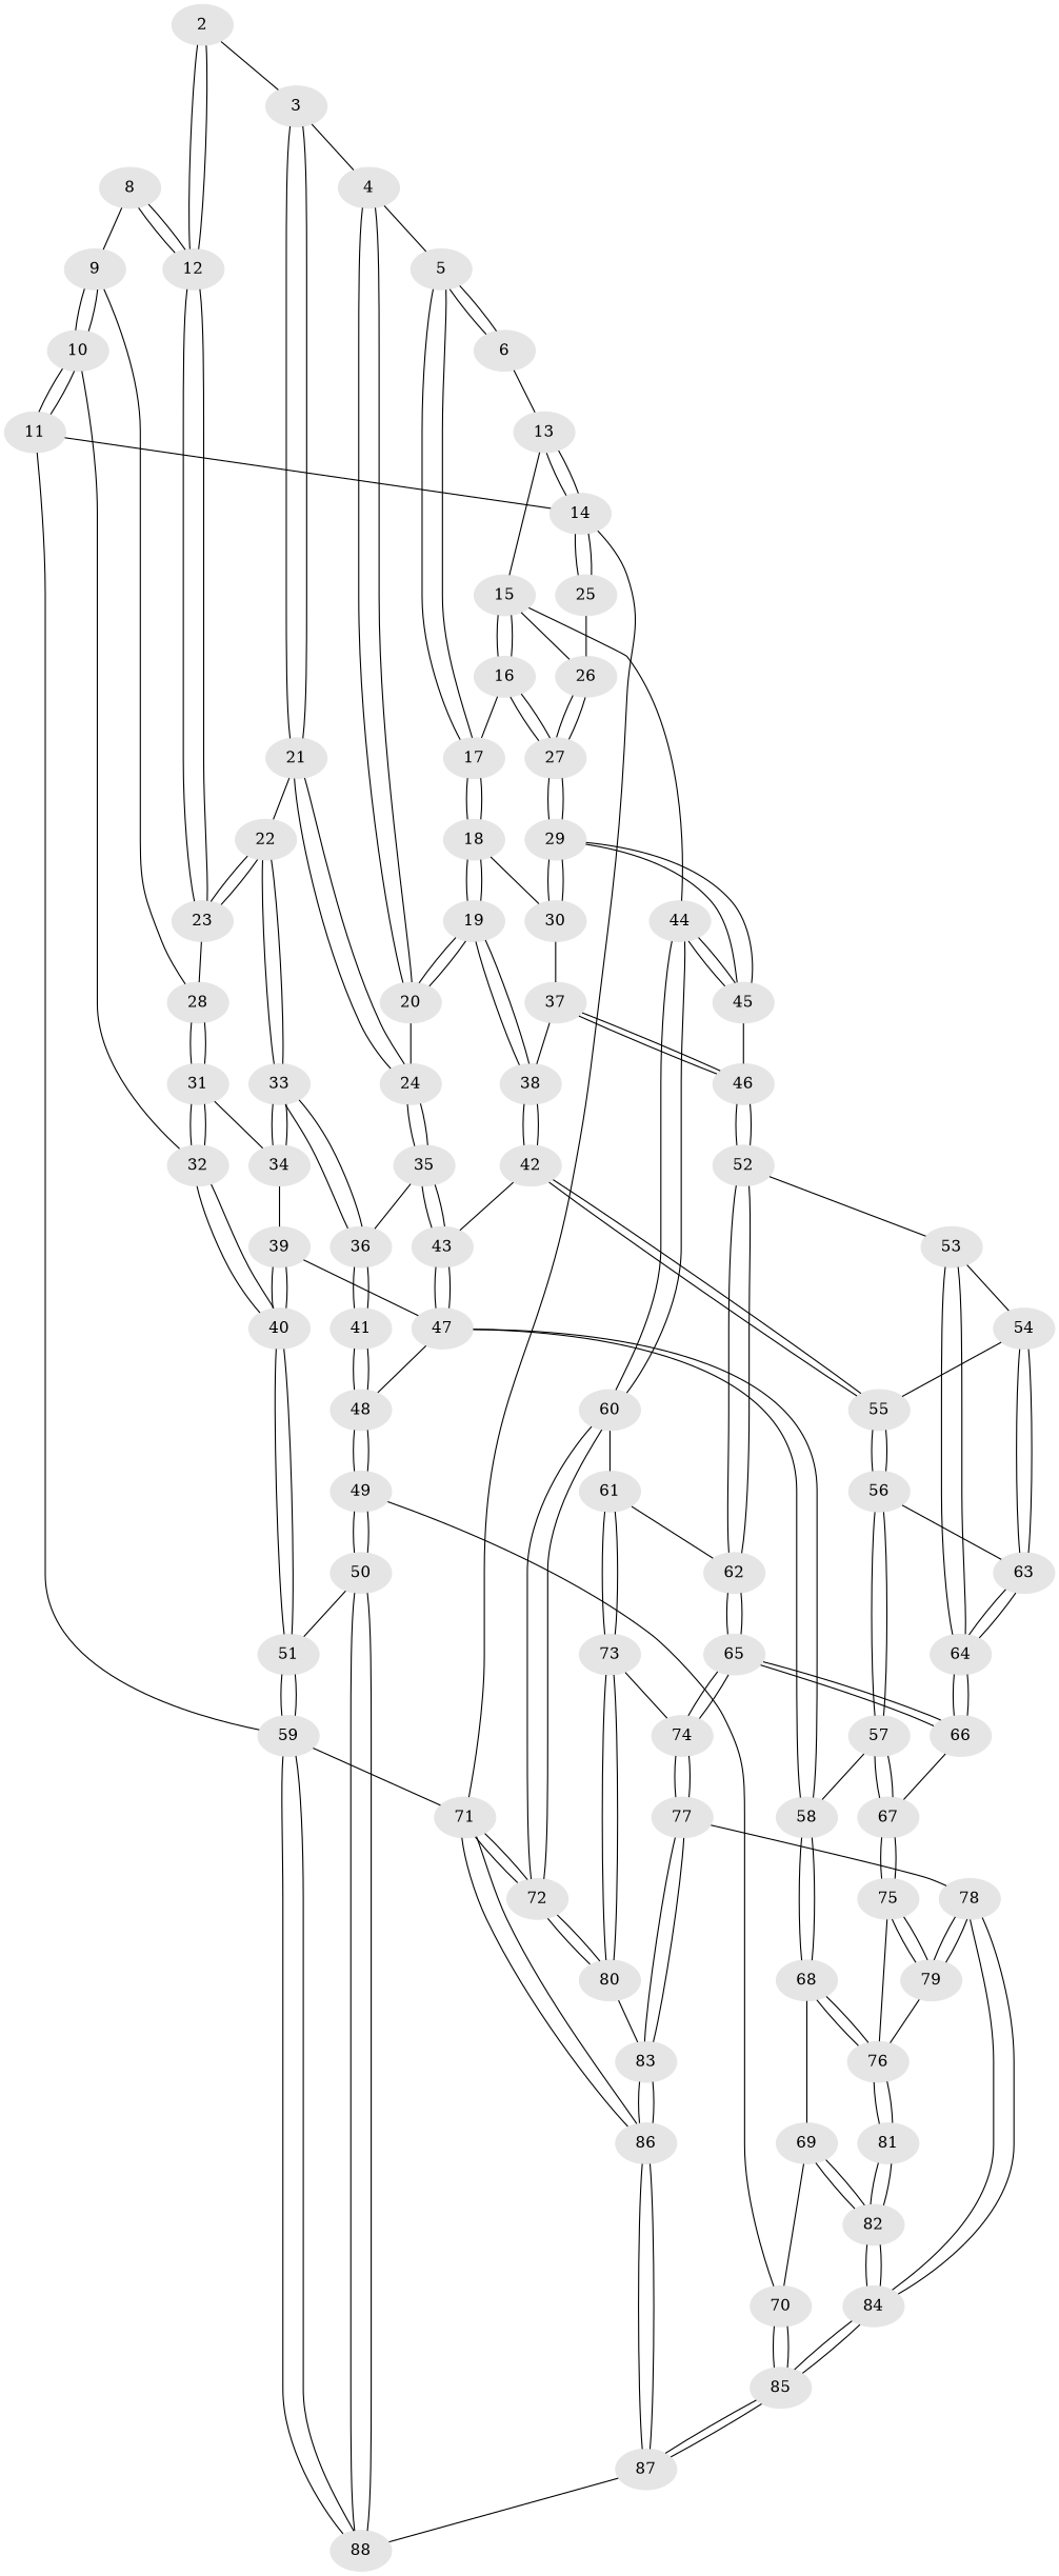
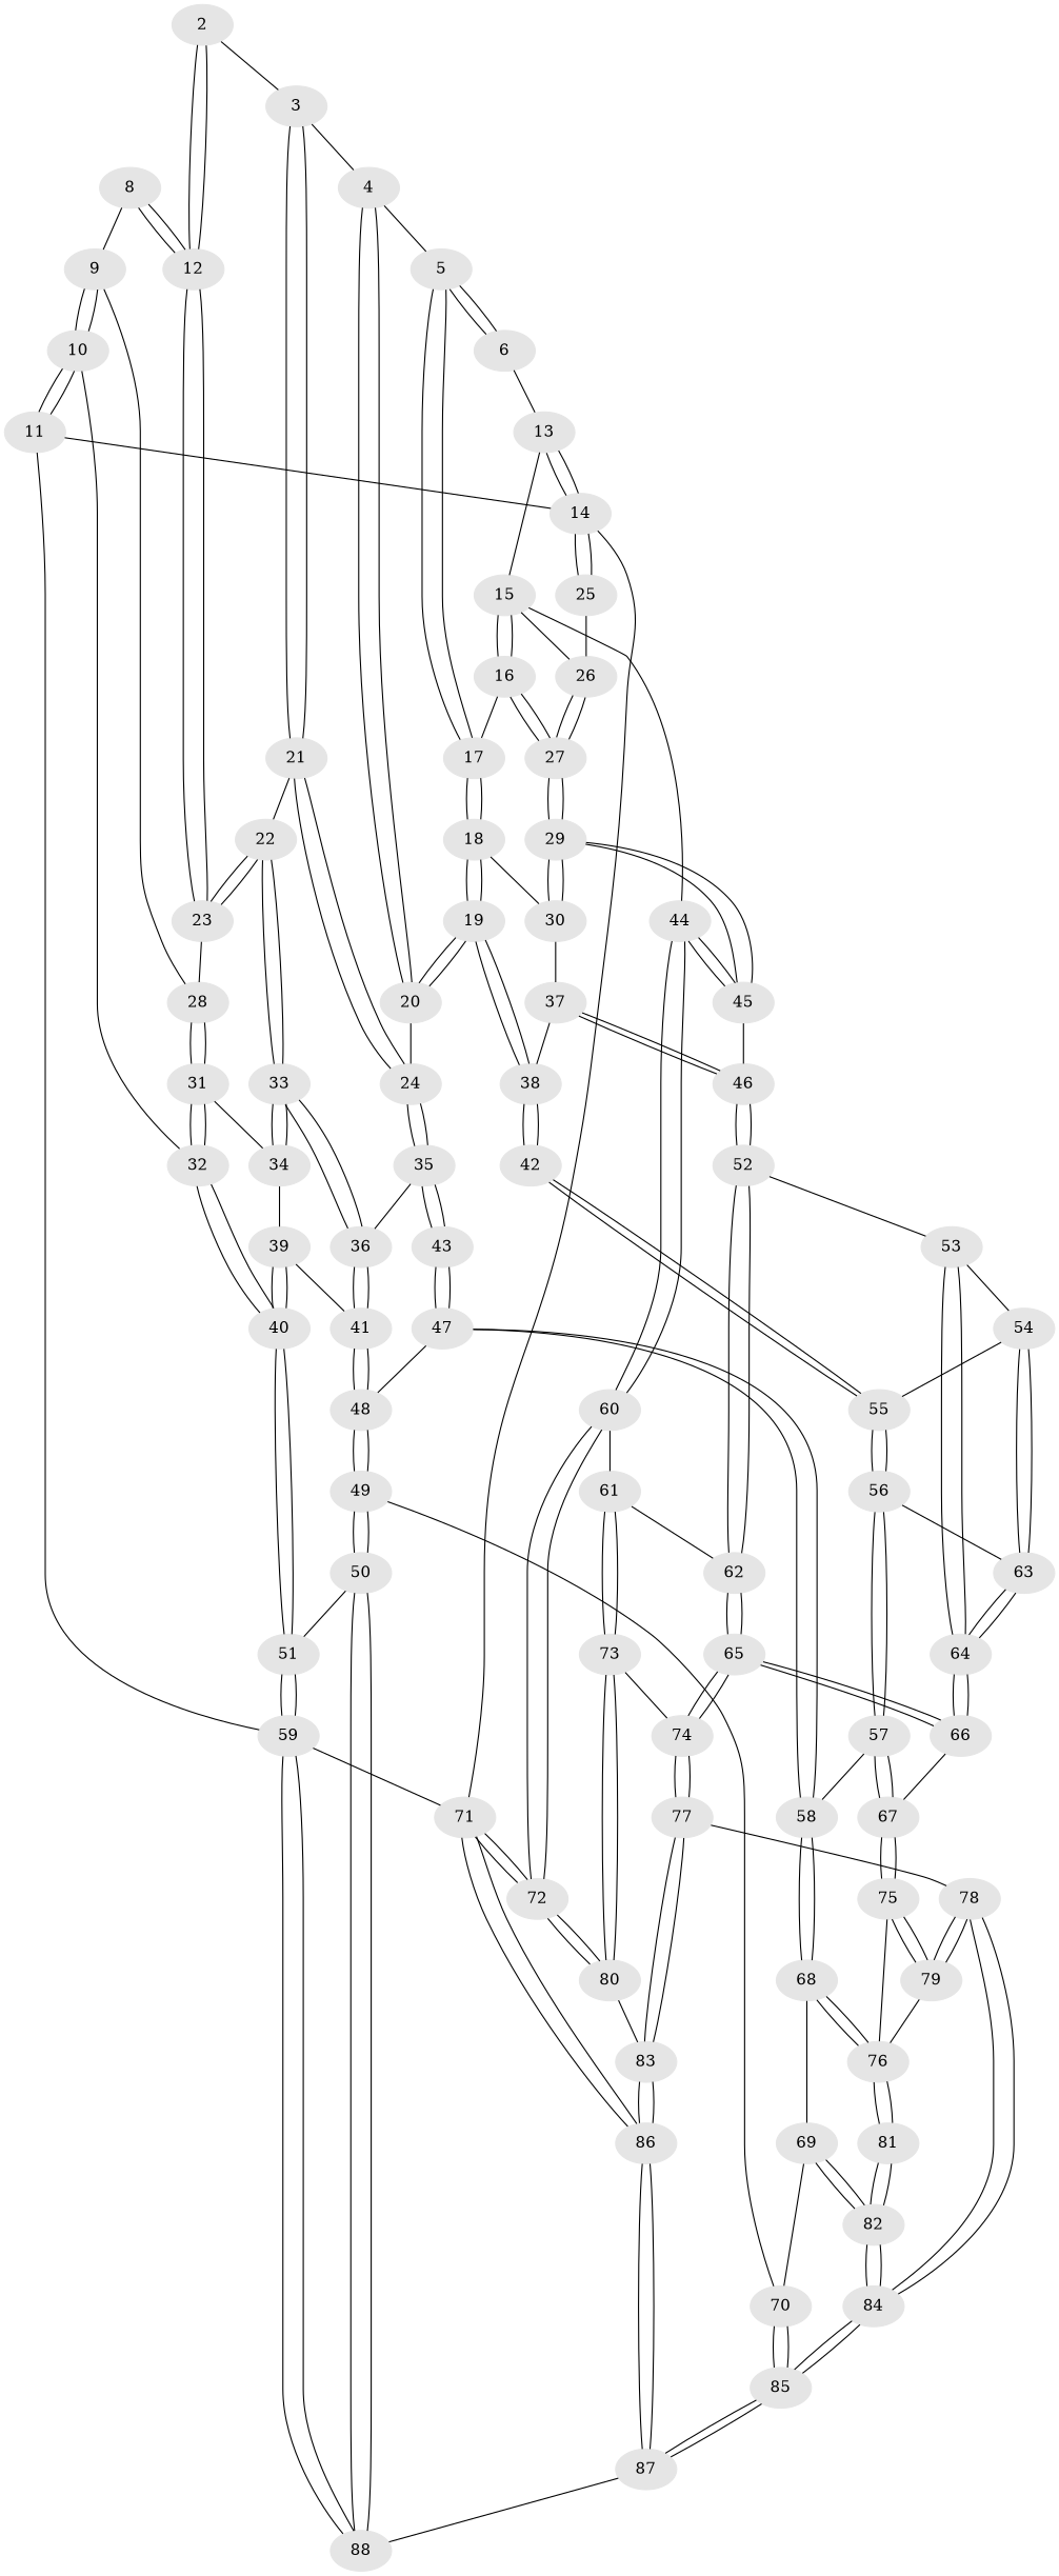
  graph {
    node [color=gray90 style=filled]
    2
    3
    12
    8
    9
    4
    21
    23
    5
    20
    24
    22
    6
    17
    13
    18
    14
    15
    11
    59
    10
    28
    32
    31
    40
    25
    71
    88
    16
    26
    44
    72
    86
    27
    29
    19
    30
    38
    37
    42
    35
    33
    34
    36
    43
    45
    60
    46
    39
    51
    41
    47
    48
    52
    55
    49
    56
    58
    61
    53
    62
    68
    50
    70
    85
    54
    64
    65
    63
    66
    57
    67
    75
    69
    76
    73
    80
    74
    77
    79
    82
    81
    84
    87
    83
    78
    2 -- 3
    2 -- 12
    2 -- 12
    3 -- 4
    3 -- 21
    3 -- 21
    12 -- 23
    12 -- 23
    8 -- 12
    8 -- 12
    8 -- 9
    9 -- 10
    9 -- 10
    9 -- 28
    4 -- 5
    4 -- 20
    4 -- 20
    21 -- 24
    21 -- 24
    21 -- 22
    23 -- 28
    5 -- 6
    5 -- 6
    5 -- 17
    5 -- 17
    20 -- 24
    24 -- 35
    24 -- 35
    22 -- 23
    22 -- 23
    22 -- 33
    22 -- 33
    6 -- 13
    17 -- 18
    17 -- 18
    13 -- 14
    13 -- 14
    13 -- 15
    18 -- 19
    18 -- 19
    18 -- 30
    14 -- 25
    14 -- 25
    14 -- 71
    15 -- 16
    15 -- 16
    15 -- 26
    15 -- 44
    11 -- 14
    11 -- 59
    59 -- 71
    59 -- 88
    59 -- 88
    10 -- 11
    10 -- 11
    10 -- 32
    28 -- 31
    28 -- 31
    32 -- 40
    32 -- 40
    31 -- 32
    31 -- 32
    31 -- 34
    40 -- 51
    40 -- 51
    25 -- 26
    71 -- 72
    71 -- 72
    71 -- 86
    71 -- 86
    16 -- 17
    16 -- 27
    16 -- 27
    26 -- 27
    26 -- 27
    44 -- 45
    44 -- 45
    44 -- 60
    44 -- 60
    72 -- 80
    72 -- 80
    86 -- 87
    86 -- 87
    27 -- 29
    27 -- 29
    29 -- 30
    29 -- 30
    29 -- 45
    29 -- 45
    19 -- 20
    19 -- 20
    19 -- 38
    19 -- 38
    30 -- 37
    38 -- 42
    38 -- 42
    37 -- 38
    37 -- 46
    37 -- 46
-   42 -- 43
    42 -- 55
    42 -- 55
    35 -- 36
    35 -- 43
    35 -- 43
    33 -- 34
    33 -- 34
    33 -- 36
    33 -- 36
    34 -- 39
    36 -- 41
    36 -- 41
    43 -- 47
    43 -- 47
    45 -- 46
    60 -- 72
    60 -- 72
    60 -- 61
    46 -- 52
    46 -- 52
    39 -- 40
    39 -- 40
-   39 -- 47
+   39 -- 41
    51 -- 59
    51 -- 59
    41 -- 48
    41 -- 48
    47 -- 48
    47 -- 58
    47 -- 58
    48 -- 49
    48 -- 49
    52 -- 53
    52 -- 62
    52 -- 62
    55 -- 56
    55 -- 56
    49 -- 50
    49 -- 50
    49 -- 70
    56 -- 63
    56 -- 57
    56 -- 57
    58 -- 68
    58 -- 68
    61 -- 62
    61 -- 73
    61 -- 73
    53 -- 54
    53 -- 64
    53 -- 64
    62 -- 65
    62 -- 65
    68 -- 69
    68 -- 76
    68 -- 76
    50 -- 88
    50 -- 88
    50 -- 51
    70 -- 85
    70 -- 85
    85 -- 87
    85 -- 87
    54 -- 55
    54 -- 63
    54 -- 63
    64 -- 66
    64 -- 66
    65 -- 66
    65 -- 66
    65 -- 74
    65 -- 74
    63 -- 64
    63 -- 64
    66 -- 67
    57 -- 58
    57 -- 67
    57 -- 67
    67 -- 75
    67 -- 75
    75 -- 76
    75 -- 79
    75 -- 79
    69 -- 70
    69 -- 82
    69 -- 82
    76 -- 81
    76 -- 81
    73 -- 80
    73 -- 80
    73 -- 74
    80 -- 83
    74 -- 77
    74 -- 77
    77 -- 83
    77 -- 83
    77 -- 78
    79 -- 76
    82 -- 84
    82 -- 84
    81 -- 82
    81 -- 82
    84 -- 85
    84 -- 85
    87 -- 88
    83 -- 86
    83 -- 86
    78 -- 79
    78 -- 79
    78 -- 84
    78 -- 84
  }
